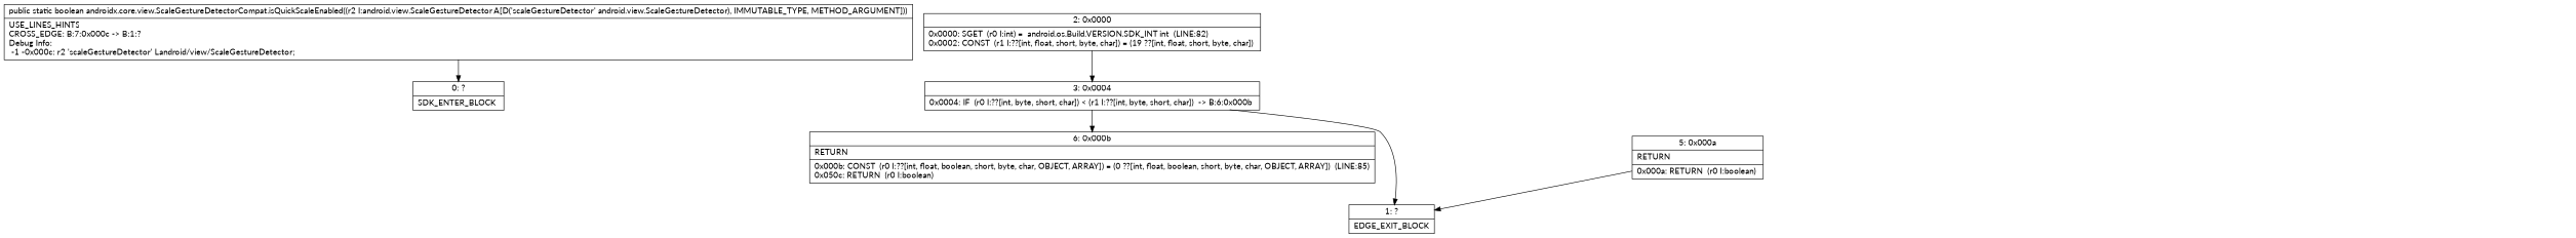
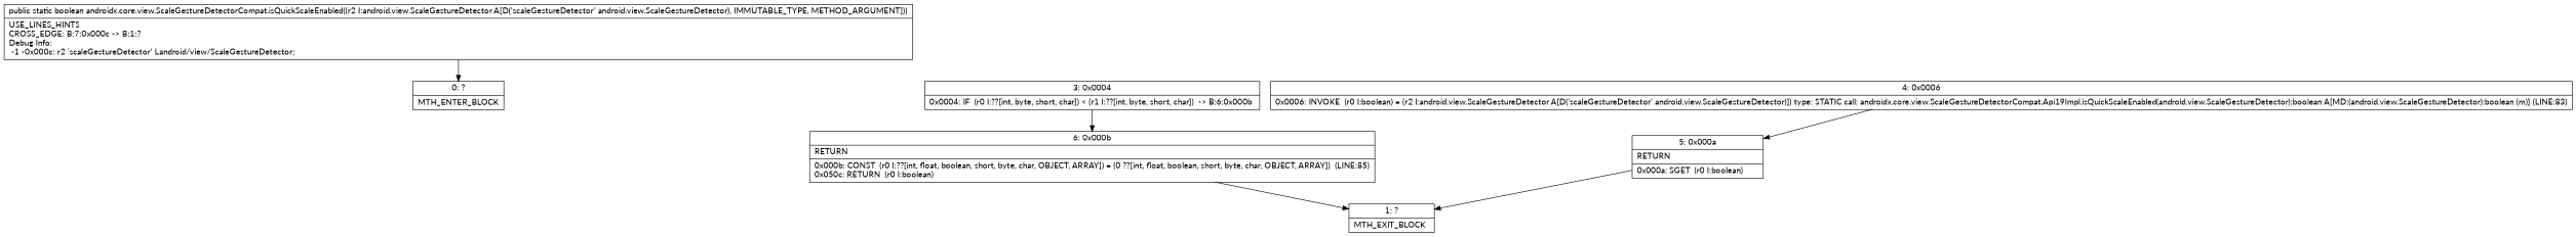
  digraph {
    fontname=Lato
    node [fontname=Lato shape=record]
    edge [fontname=Lato]
-   n1 [label="{0\:\ ?|SDK_ENTER_BLOCK\l}"]
-   n2 [label="{2\:\ 0x0000|0x0000: SGET  (r0 I:int) =  android.os.Build.VERSION.SDK_INT int  (LINE:82)\l0x0002: CONST  (r1 I:??[int, float, short, byte, char]) = (19 ??[int, float, short, byte, char]) \l}"]
+   n1 [label="{0\:\ ?|MTH_ENTER_BLOCK\l}"]
    n3 [label="{3\:\ 0x0004|0x0004: IF  (r0 I:??[int, byte, short, char]) \< (r1 I:??[int, byte, short, char])  \-\> B:6:0x000b \l}"]
    n4 [label="{6\:\ 0x000b|RETURN\l|0x000b: CONST  (r0 I:??[int, float, boolean, short, byte, char, OBJECT, ARRAY]) = (0 ??[int, float, boolean, short, byte, char, OBJECT, ARRAY])  (LINE:85)\l0x050c: RETURN  (r0 I:boolean) \l}"]
-   n6 [label="{5\:\ 0x000a|RETURN\l|0x000a: RETURN  (r0 I:boolean) \l}"]
-   n7 [label="{1\:\ ?|EDGE_EXIT_BLOCK\l}"]
+   n5 [label="{4\:\ 0x0006|0x0006: INVOKE  (r0 I:boolean) = (r2 I:android.view.ScaleGestureDetector A[D('scaleGestureDetector' android.view.ScaleGestureDetector)]) type: STATIC call: androidx.core.view.ScaleGestureDetectorCompat.Api19Impl.isQuickScaleEnabled(android.view.ScaleGestureDetector):boolean A[MD:(android.view.ScaleGestureDetector):boolean (m)] (LINE:83)\l}"]
+   n6 [label="{5\:\ 0x000a|RETURN\l|0x000a: SGET  (r0 I:boolean) \l}"]
+   n7 [label="{1\:\ ?|MTH_EXIT_BLOCK\l}"]
    n8 [label="{public static boolean androidx.core.view.ScaleGestureDetectorCompat.isQuickScaleEnabled((r2 I:android.view.ScaleGestureDetector A[D('scaleGestureDetector' android.view.ScaleGestureDetector), IMMUTABLE_TYPE, METHOD_ARGUMENT]))  | USE_LINES_HINTS\lCROSS_EDGE: B:7:0x000c \-\> B:1:?\lDebug Info:\l  \-1 \-0x000c: r2 'scaleGestureDetector' Landroid\/view\/ScaleGestureDetector;\l}"]
-   n2 -> n3
    n3 -> n4
-   n3 -> n7
+   n4 -> n7
+   n5 -> n6
    n6 -> n7
    n8 -> n1
  }
